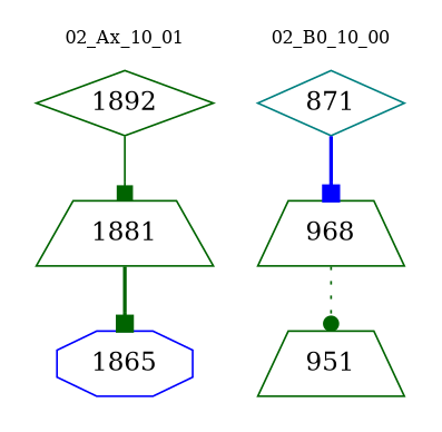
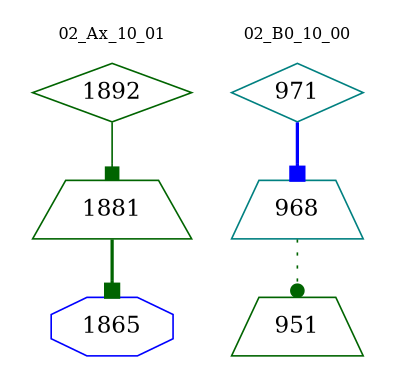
  digraph {
    node [color=darkgreen shape=trapezium]
    edge [arrowhead=box color=darkgreen style=bold]
    n1 [label=1892 shape=diamond]
    n2 [label=1881]
    n3 [color=blue label=1865 shape=octagon]
-   n4 [color=teal label=871 shape=diamond]
-   n5 [label=968]
+   n4 [color=teal label=971 shape=diamond]
+   n5 [color=teal label=968]
    n6 [label=951]
    subgraph cluster_1 {
      color=white
      fontsize=10
      label="02_Ax_10_01"
      n1
      n2
      n3
    }
    subgraph cluster_2 {
      color=white
      fontsize=10
      label="02_B0_10_00"
      n4
      n5
      n6
    }
    n1 -> n2 [style=solid]
    n2 -> n3
    n4 -> n5 [color=blue]
    n5 -> n6 [arrowhead=dot style=dotted]
  }
